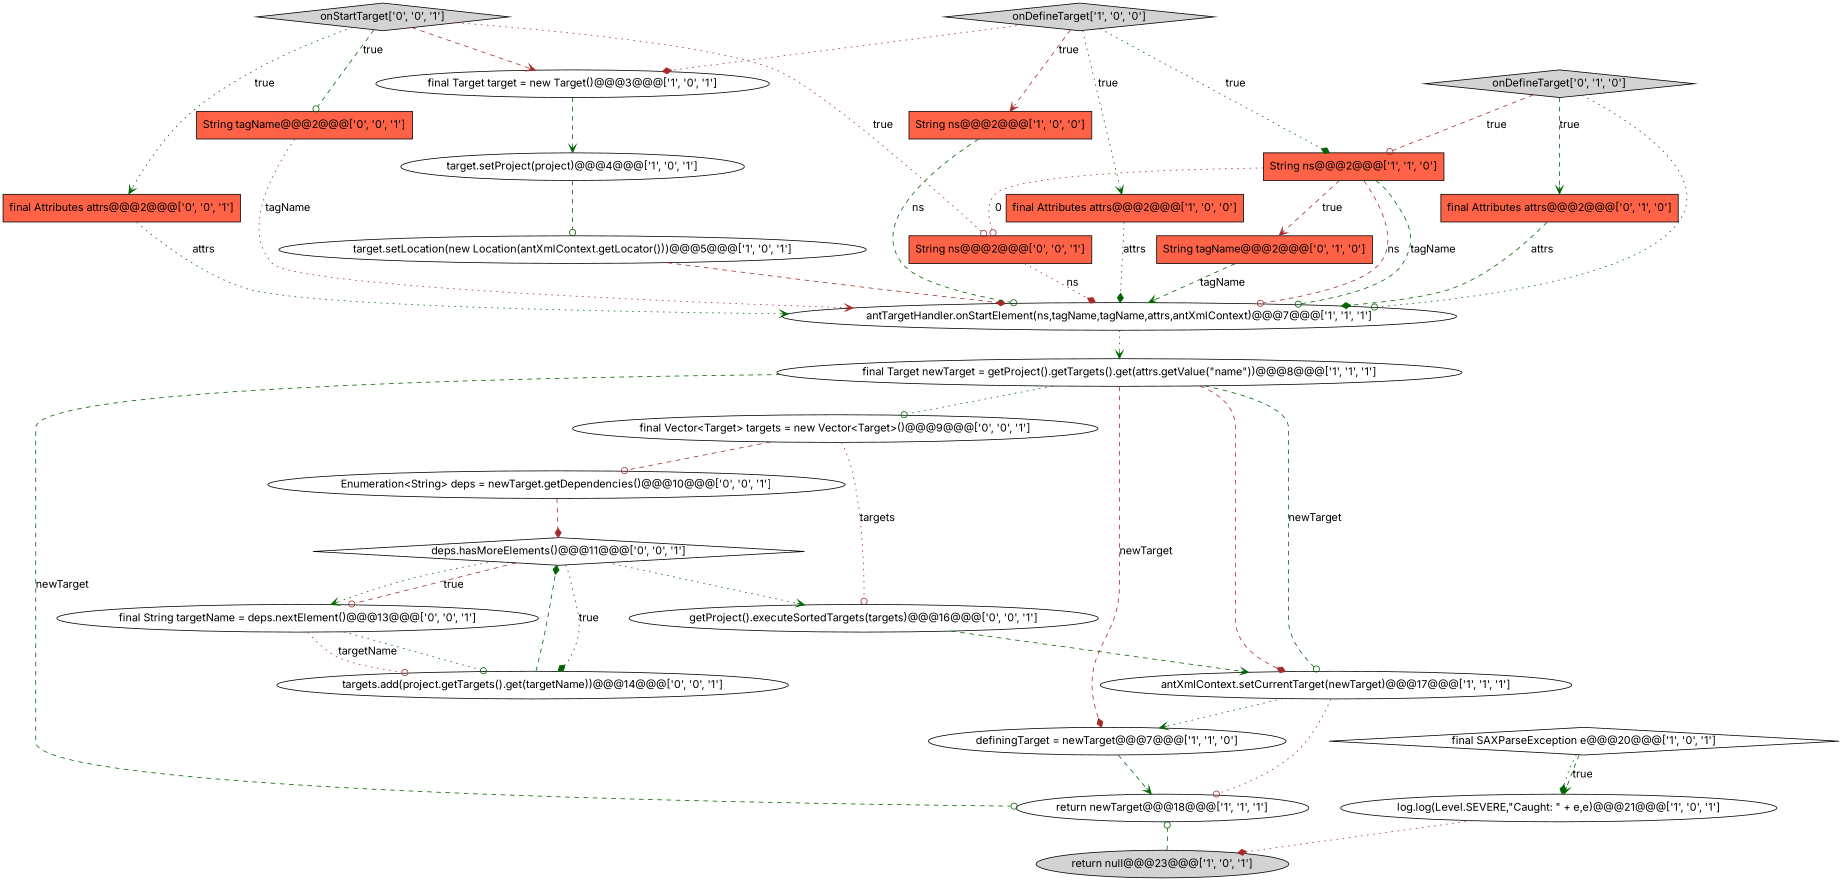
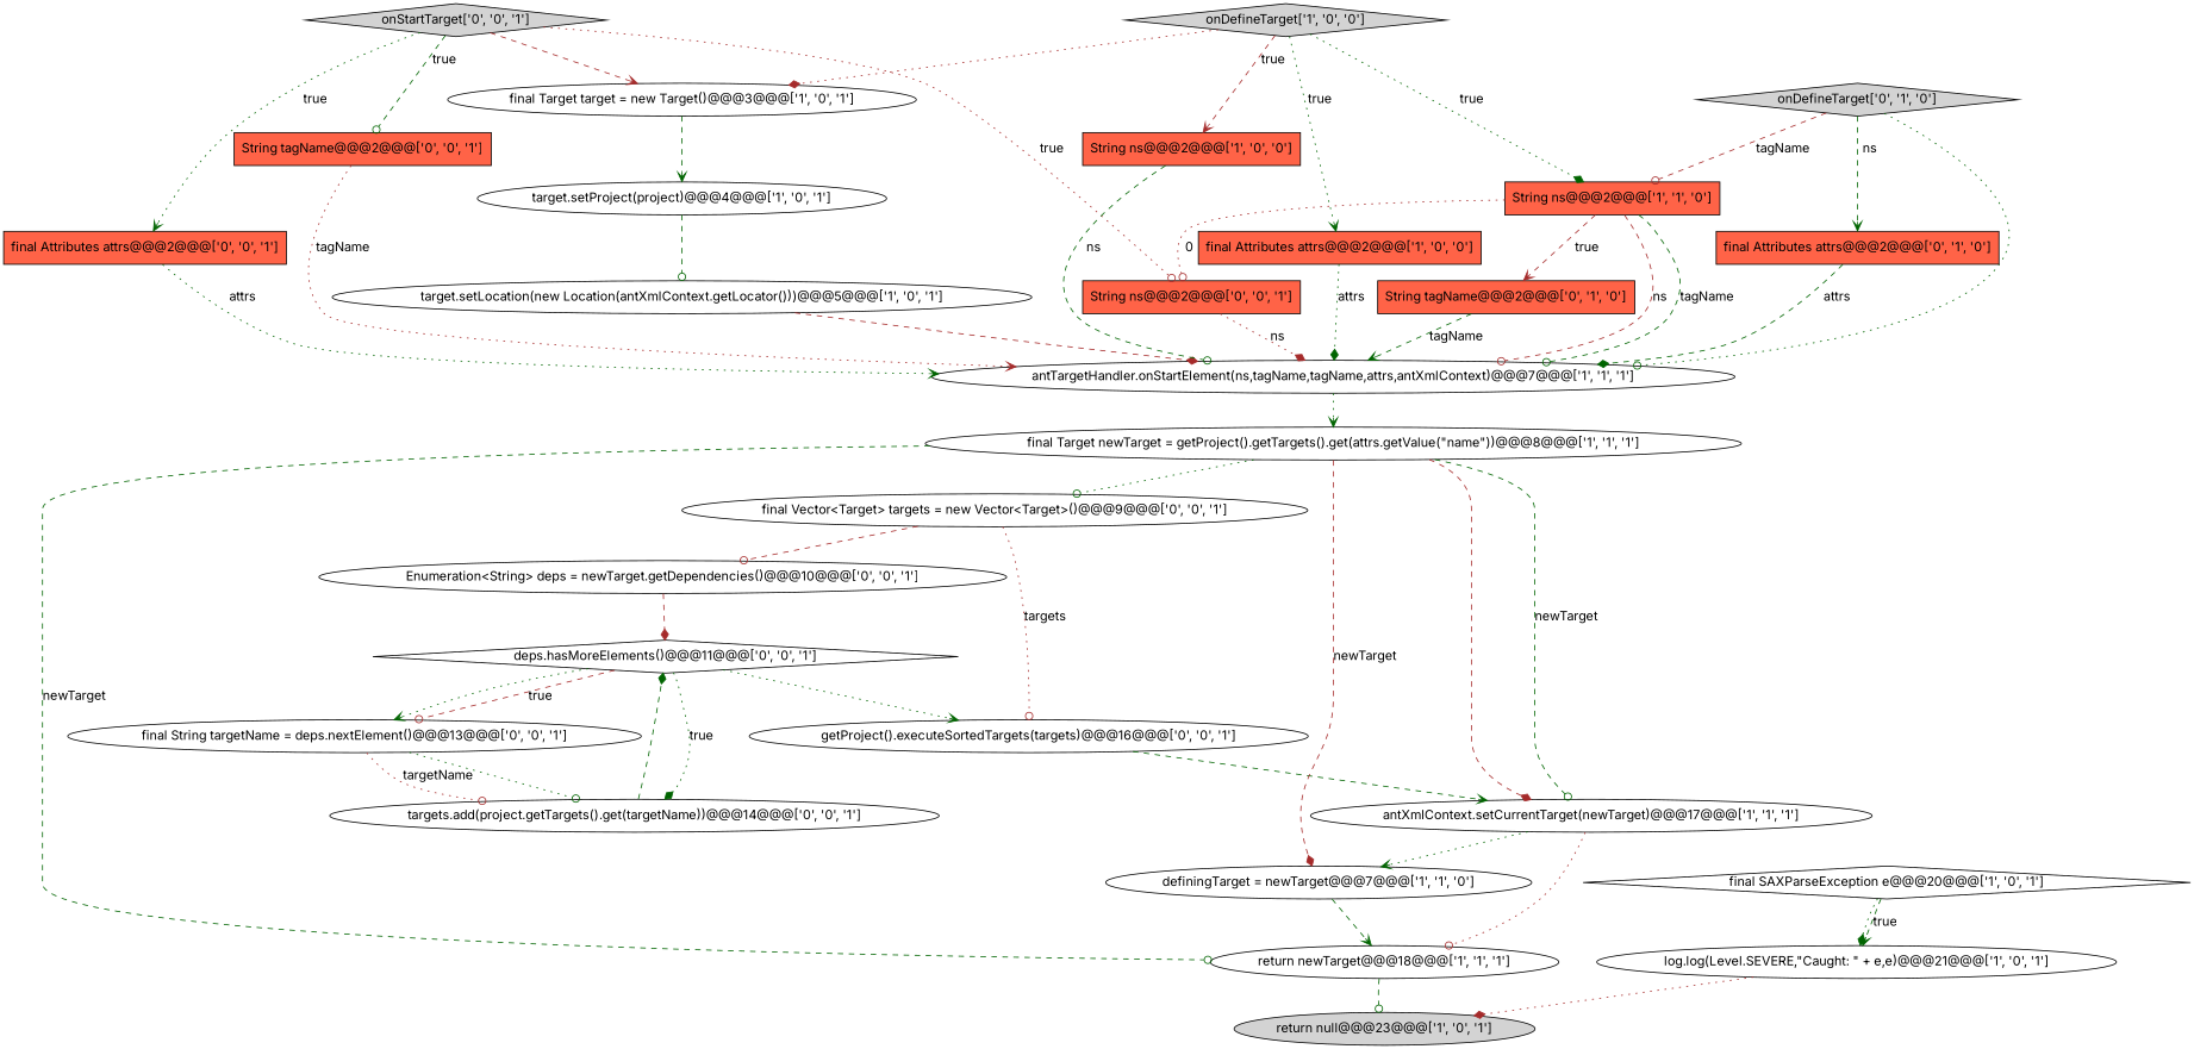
  digraph {
    fontname=Inter
    node [fillcolor=white fontname=Inter shape=ellipse style=filled]
    edge [arrowhead=odot color=darkgreen fontname=Inter style=dashed]
    n1 [label="deps.hasMoreElements()@@@11@@@['0', '0', '1']" shape=diamond]
    n2 [label="getProject().executeSortedTargets(targets)@@@16@@@['0', '0', '1']"]
    n3 [label="final String targetName = deps.nextElement()@@@13@@@['0', '0', '1']"]
    n4 [label="targets.add(project.getTargets().get(targetName))@@@14@@@['0', '0', '1']"]
    n5 [label="antXmlContext.setCurrentTarget(newTarget)@@@17@@@['1', '1', '1']"]
    n6 [label="return newTarget@@@18@@@['1', '1', '1']"]
    n7 [label="definingTarget = newTarget@@@7@@@['1', '1', '0']"]
    n8 [fillcolor=lightgray label="return null@@@23@@@['1', '0', '1']"]
    n9 [fillcolor=tomato label="String ns@@@2@@@['0', '0', '1']" shape=box]
    n10 [label="antTargetHandler.onStartElement(ns,tagName,tagName,attrs,antXmlContext)@@@7@@@['1', '1', '1']"]
    n11 [label="final Target newTarget = getProject().getTargets().get(attrs.getValue(\"name\"))@@@8@@@['1', '1', '1']"]
    n12 [label="final Vector<Target> targets = new Vector<Target>()@@@9@@@['0', '0', '1']"]
    n13 [label="Enumeration<String> deps = newTarget.getDependencies()@@@10@@@['0', '0', '1']"]
    n14 [label="final Target target = new Target()@@@3@@@['1', '0', '1']"]
    n15 [label="target.setProject(project)@@@4@@@['1', '0', '1']"]
    n16 [label="target.setLocation(new Location(antXmlContext.getLocator()))@@@5@@@['1', '0', '1']"]
    n17 [fillcolor=tomato label="String ns@@@2@@@['1', '1', '0']" shape=box]
    n18 [fillcolor=tomato label="String tagName@@@2@@@['0', '1', '0']" shape=box]
    n19 [fillcolor=lightgray label="onStartTarget['0', '0', '1']" shape=diamond]
    n20 [fillcolor=tomato label="String tagName@@@2@@@['0', '0', '1']" shape=box]
    n21 [fillcolor=tomato label="final Attributes attrs@@@2@@@['0', '0', '1']" shape=box]
    n22 [fillcolor=tomato label="String ns@@@2@@@['1', '0', '0']" shape=box]
    n23 [fillcolor=tomato label="final Attributes attrs@@@2@@@['1', '0', '0']" shape=box]
    n24 [fillcolor=lightgray label="onDefineTarget['1', '0', '0']" shape=diamond]
    n25 [label="log.log(Level.SEVERE,\"Caught: \" + e,e)@@@21@@@['1', '0', '1']"]
    n26 [fillcolor=lightgray label="onDefineTarget['0', '1', '0']" shape=diamond]
    n27 [fillcolor=tomato label="final Attributes attrs@@@2@@@['0', '1', '0']" shape=box]
    n28 [label="final SAXParseException e@@@20@@@['1', '0', '1']" shape=diamond]
    n1 -> n2 [arrowhead=vee style=dotted]
    n1 -> n3 [color=brown label=true]
    n1 -> n3 [arrowhead=vee style=dotted]
    n1 -> n4 [arrowhead=diamond label=true style=dotted]
    n2 -> n5 [arrowhead=vee]
    n3 -> n4 [style=dotted]
    n3 -> n4 [color=brown label=targetName style=dotted]
    n4 -> n1 [arrowhead=diamond]
    n5 -> n6 [color=brown style=dotted]
    n5 -> n7 [arrowhead=vee style=dotted]
-   n8 -> n6
+   n6 -> n8
    n7 -> n6 [arrowhead=vee]
    n9 -> n10 [arrowhead=diamond color=brown label=ns style=dotted]
    n10 -> n11 [arrowhead=vee style=dotted]
    n11 -> n5 [label=newTarget]
    n11 -> n5 [arrowhead=diamond color=brown]
    n11 -> n6 [label=newTarget]
    n11 -> n7 [arrowhead=diamond color=brown label=newTarget]
    n11 -> n12 [style=dotted]
    n12 -> n2 [color=brown label=targets style=dotted]
    n12 -> n13 [color=brown]
    n13 -> n1 [arrowhead=diamond color=brown]
    n14 -> n15 [arrowhead=vee]
    n15 -> n16
    n16 -> n10 [arrowhead=diamond color=brown]
    n17 -> n9 [color=brown label=0 style=dotted]
    n17 -> n10 [color=brown label=ns]
    n17 -> n10 [label=tagName]
    n17 -> n18 [arrowhead=vee color=brown label=true]
    n18 -> n10 [arrowhead=vee label=tagName]
    n19 -> n9 [color=brown label=true style=dotted]
    n19 -> n14 [arrowhead=vee color=brown]
    n19 -> n20 [label=true]
    n19 -> n21 [arrowhead=vee label=true style=dotted]
    n20 -> n10 [arrowhead=vee color=brown label=tagName style=dotted]
    n21 -> n10 [arrowhead=vee label=attrs style=dotted]
    n22 -> n10 [label=ns]
    n23 -> n10 [arrowhead=diamond label=attrs style=dotted]
    n24 -> n14 [arrowhead=diamond color=brown style=dotted]
    n24 -> n17 [arrowhead=diamond label=true style=dotted]
    n24 -> n22 [arrowhead=vee color=brown label=true]
    n24 -> n23 [arrowhead=vee label=true style=dotted]
    n25 -> n8 [arrowhead=diamond color=brown style=dotted]
    n26 -> n10 [style=dotted]
-   n26 -> n17 [color=brown label=true]
-   n26 -> n27 [arrowhead=vee label=true]
+   n26 -> n17 [color=brown label=tagName]
+   n26 -> n27 [arrowhead=vee label=ns]
    n27 -> n10 [arrowhead=diamond label=attrs]
    n28 -> n25 [arrowhead=diamond style=dotted]
    n28 -> n25 [arrowhead=vee label=true]
  }
